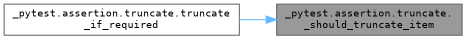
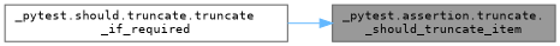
  digraph {
    rankdir=RL
    fontname="DejaVu Sans Mono"
    node [fontname="DejaVu Sans Mono" fontsize=10 shape=box style=filled]
    n1 [color=gray40 fillcolor=grey60 fontcolor=black height=0.2 label="_pytest.assertion.truncate.\l_should_truncate_item" width=0.4]
-   n2 [color=grey40 fillcolor=white height=0.2 label="_pytest.assertion.truncate.truncate\l_if_required" width=0.4]
+   n2 [color=grey40 fillcolor=white height=0.2 label="_pytest.should.truncate.truncate\l_if_required" width=0.4]
    n1 -> n2 [color=steelblue1 dir=back fontname="DejaVu Sans Mono" fontsize=10 labelfontname=Helvetica labelfontsize=10 style=solid]
  }
